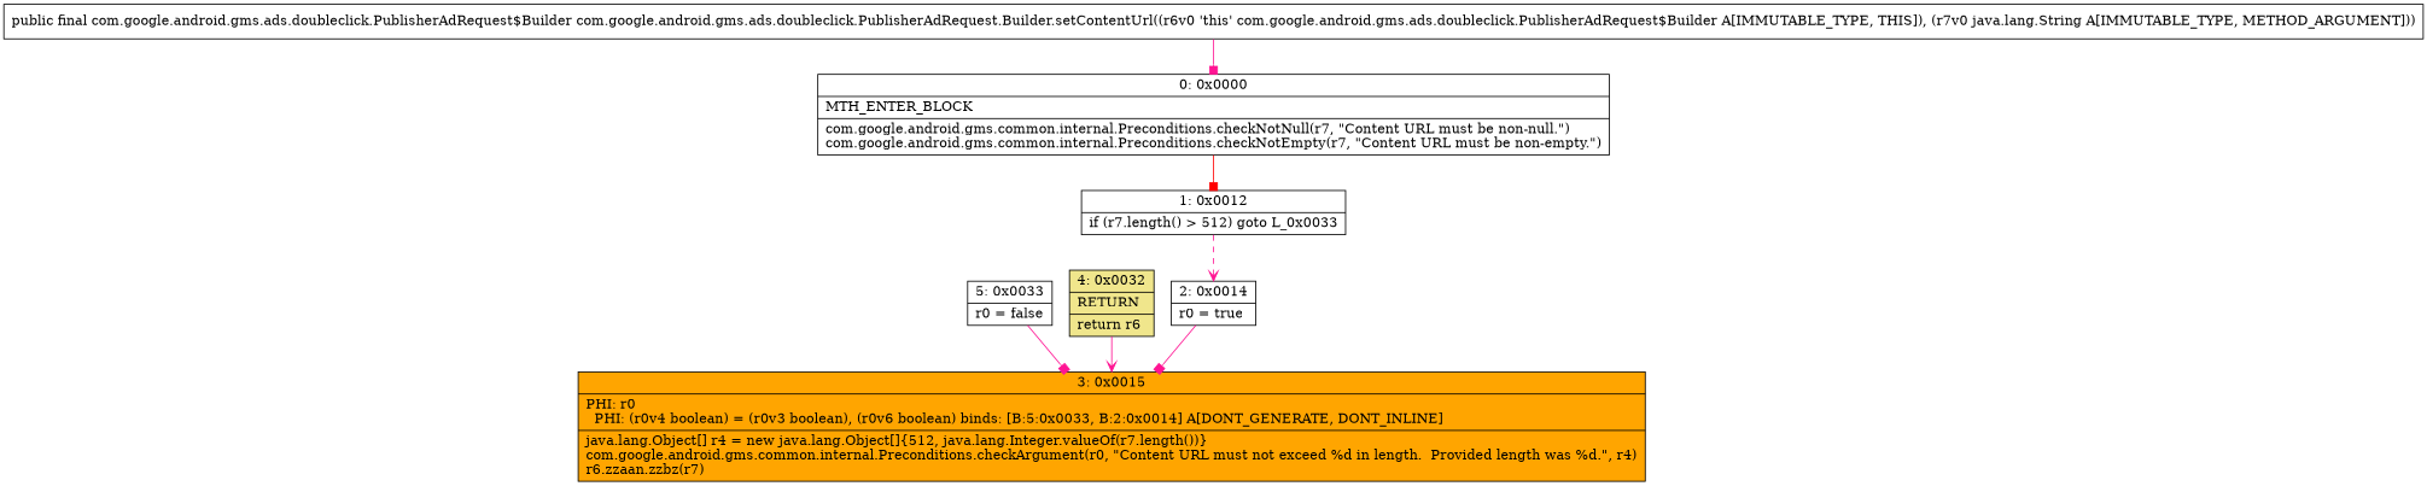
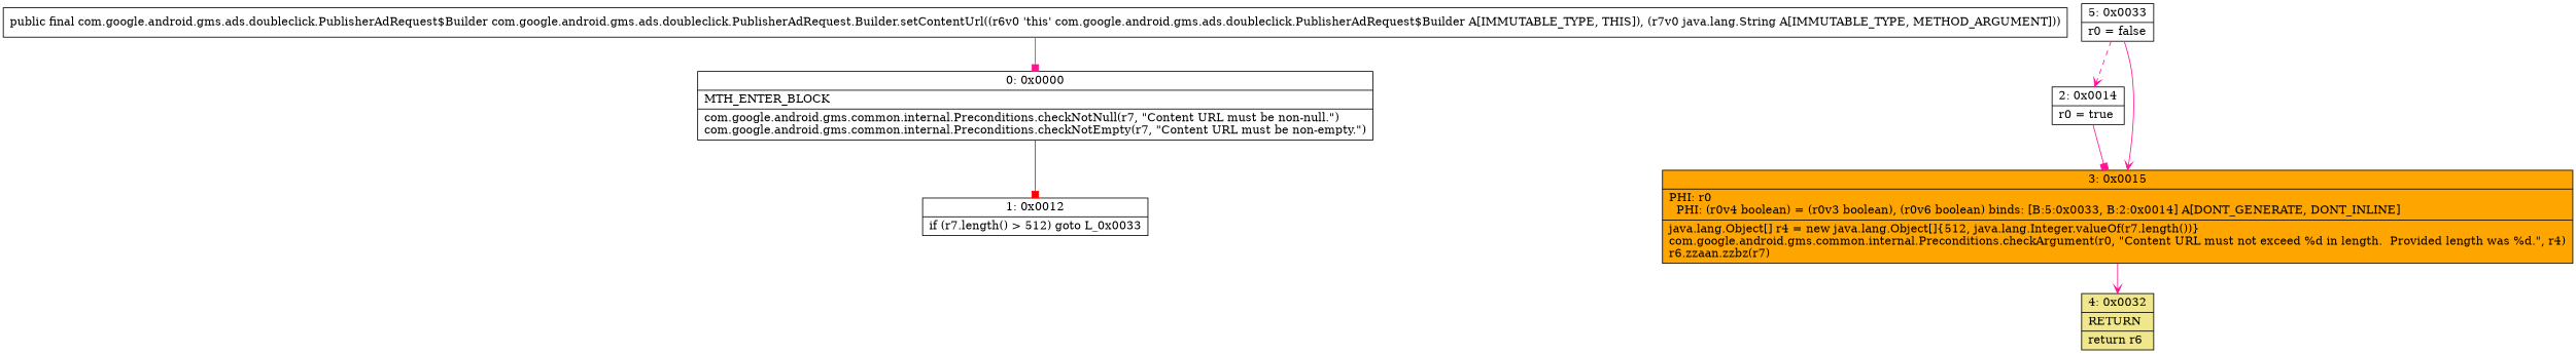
  digraph {
    node [fillcolor=white shape=record style=filled]
    edge [arrowhead=box color=deeppink]
    n1 [label="{0\:\ 0x0000|MTH_ENTER_BLOCK\l|com.google.android.gms.common.internal.Preconditions.checkNotNull(r7, \"Content URL must be non\-null.\")\lcom.google.android.gms.common.internal.Preconditions.checkNotEmpty(r7, \"Content URL must be non\-empty.\")\l}"]
    n2 [label="{1\:\ 0x0012|if (r7.length() \> 512) goto L_0x0033\l}"]
    n3 [label="{2\:\ 0x0014|r0 = true\l}"]
    n4 [fillcolor=orange label="{3\:\ 0x0015|PHI: r0 \l  PHI: (r0v4 boolean) = (r0v3 boolean), (r0v6 boolean) binds: [B:5:0x0033, B:2:0x0014] A[DONT_GENERATE, DONT_INLINE]\l|java.lang.Object[] r4 = new java.lang.Object[]\{512, java.lang.Integer.valueOf(r7.length())\}\lcom.google.android.gms.common.internal.Preconditions.checkArgument(r0, \"Content URL must not exceed %d in length.  Provided length was %d.\", r4)\lr6.zzaan.zzbz(r7)\l}"]
    n5 [label="{5\:\ 0x0033|r0 = false\l}"]
    n6 [fillcolor=khaki label="{4\:\ 0x0032|RETURN\l|return r6\l}"]
    n7 [label="{public final com.google.android.gms.ads.doubleclick.PublisherAdRequest$Builder com.google.android.gms.ads.doubleclick.PublisherAdRequest.Builder.setContentUrl((r6v0 'this' com.google.android.gms.ads.doubleclick.PublisherAdRequest$Builder A[IMMUTABLE_TYPE, THIS]), (r7v0 java.lang.String A[IMMUTABLE_TYPE, METHOD_ARGUMENT])) }"]
    n1 -> n2 [color=red]
-   n2 -> n3 [arrowhead=vee style=dashed]
+   n5 -> n3 [arrowhead=vee style=dashed]
    n3 -> n4
-   n6 -> n4 [arrowhead=vee]
-   n5 -> n4
+   n4 -> n6 [arrowhead=vee]
+   n5 -> n4 [arrowhead=vee]
    n7 -> n1
  }
